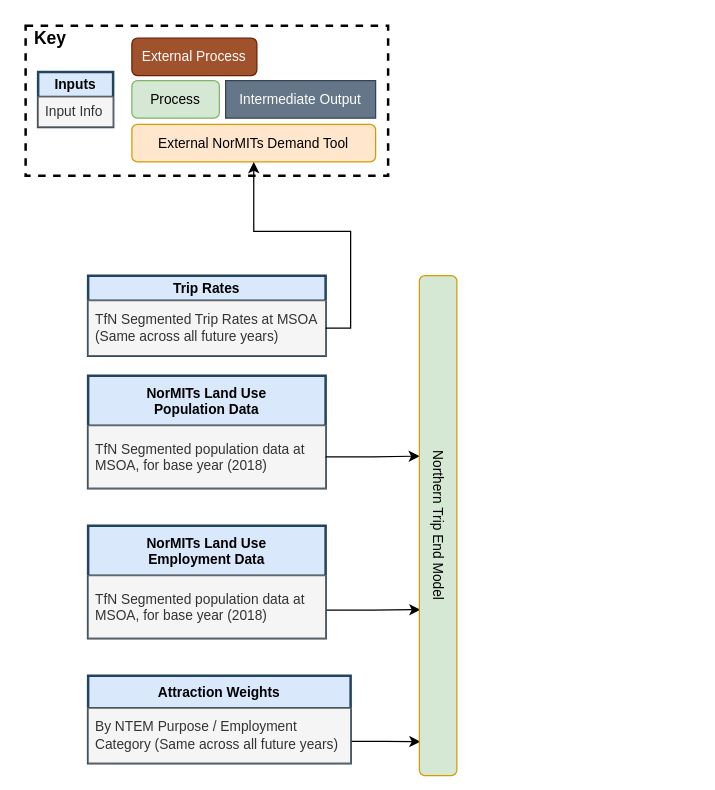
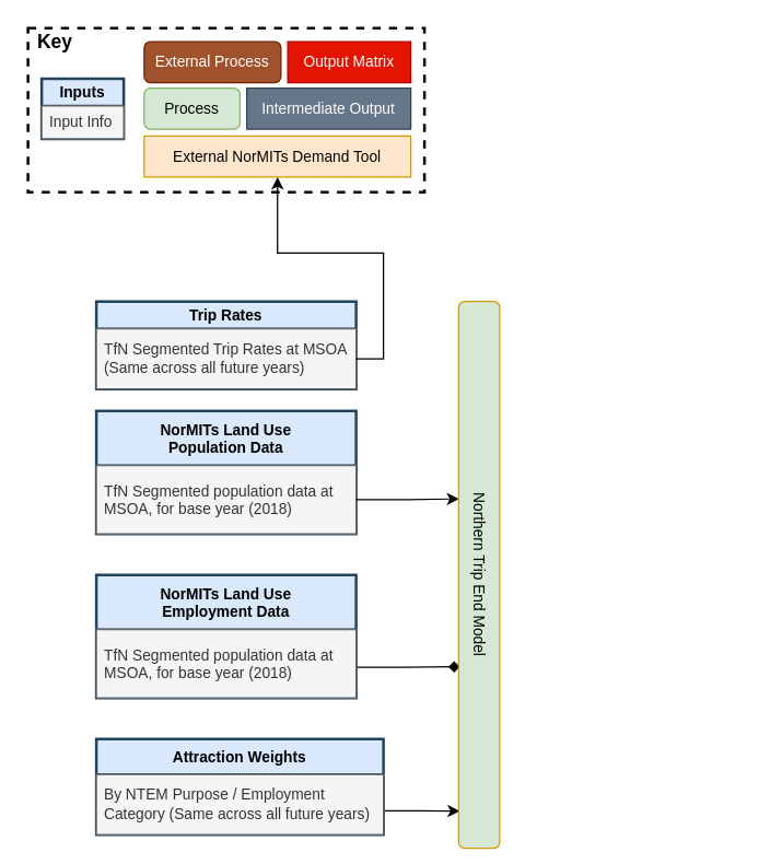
  <mxCell id="0" />
  <mxCell id="1" parent="0" />
  <mxCell id="2" value="" style="group" parent="1" vertex="1" connectable="0"><mxGeometry x="20" y="20" width="290" height="120" as="geometry" /></mxCell>
  <mxCell id="3" value="" style="rounded=0;whiteSpace=wrap;html=1;dashed=1;strokeWidth=2;" parent="2" vertex="1"><mxGeometry width="290" height="120" as="geometry" /></mxCell>
  <mxCell id="4" value="&lt;b style=&quot;font-size: 14px&quot;&gt;Key&lt;/b&gt;" style="text;html=1;strokeColor=none;fillColor=none;align=center;verticalAlign=middle;whiteSpace=wrap;rounded=0;dashed=1;" parent="2" vertex="1"><mxGeometry width="40" height="20" as="geometry" /></mxCell>
  <mxCell id="5" value="Inputs" style="swimlane;fontStyle=1;childLayout=stackLayout;horizontal=1;startSize=20;fillColor=#dae8fc;horizontalStack=0;resizeParent=1;resizeParentMax=0;resizeLast=0;collapsible=1;marginBottom=0;rounded=0;glass=0;fontSize=11;align=center;strokeWidth=2;strokeColor=#23445D;" parent="2" vertex="1"><mxGeometry x="10" y="37" width="60" height="44" as="geometry" /></mxCell>
  <mxCell id="6" value="Input Info" style="text;strokeColor=#666666;fillColor=#f5f5f5;align=left;verticalAlign=middle;spacingLeft=4;spacingRight=4;overflow=hidden;rotatable=0;points=[[0,0.5],[1,0.5]];portConstraint=eastwest;fontSize=11;whiteSpace=wrap;fontColor=#333333;" parent="5" vertex="1"><mxGeometry y="20" width="60" height="24" as="geometry" /></mxCell>
  <mxCell id="7" value="&lt;font style=&quot;font-size: 11px&quot;&gt;Process&lt;/font&gt;" style="rounded=1;whiteSpace=wrap;html=1;fillColor=#d5e8d4;strokeColor=#82b366;" parent="2" vertex="1"><mxGeometry x="85" y="44" width="70" height="30" as="geometry" /></mxCell>
  <mxCell id="8" value="&lt;font style=&quot;font-size: 11px&quot;&gt;External Process&lt;/font&gt;" style="rounded=1;whiteSpace=wrap;html=1;fillColor=#a0522d;strokeColor=#6D1F00;fontColor=#ffffff;" parent="2" vertex="1"><mxGeometry x="85" y="10" width="100" height="30" as="geometry" /></mxCell>
  <mxCell id="9" value="Intermediate Output" style="rounded=0;whiteSpace=wrap;html=1;strokeWidth=1;fillColor=#647687;strokeColor=#314354;fontSize=11;fontColor=#ffffff;" parent="2" vertex="1"><mxGeometry x="160" y="44" width="120" height="30" as="geometry" /></mxCell>
- <mxCell id="11" value="&lt;span style=&quot;font-size: 11px&quot;&gt;External NorMITs Demand Tool&lt;/span&gt;" style="rounded=1;whiteSpace=wrap;html=1;fillColor=#ffe6cc;strokeColor=#d79b00;" parent="2" vertex="1"><mxGeometry x="85" y="79" width="195" height="30" as="geometry" /></mxCell>
+ <mxCell id="10" value="Output Matrix" style="rounded=0;whiteSpace=wrap;html=1;strokeWidth=1;fillColor=#e51400;strokeColor=#B20000;fontSize=11;fontColor=#ffffff;" parent="2" vertex="1"><mxGeometry x="190" y="10" width="90" height="30" as="geometry" /></mxCell>
+ <mxCell id="11" value="&lt;span style=&quot;font-size: 11px&quot;&gt;External NorMITs Demand Tool&lt;/span&gt;" style="whiteSpace=wrap;html=1;fillColor=#ffe6cc;strokeColor=#d79b00;rounded=0;" parent="2" vertex="1"><mxGeometry x="85" y="79" width="195" height="30" as="geometry" /></mxCell>
  <mxCell id="12" value="Trip Rates" style="swimlane;fontStyle=1;childLayout=stackLayout;horizontal=1;startSize=20;fillColor=#dae8fc;horizontalStack=0;resizeParent=1;resizeParentMax=0;resizeLast=0;collapsible=1;marginBottom=0;rounded=0;glass=0;fontSize=11;align=center;strokeWidth=2;strokeColor=#23445D;" parent="1" vertex="1"><mxGeometry x="70" y="220" width="190" height="64" as="geometry" /></mxCell>
  <mxCell id="13" value="TfN Segmented Trip Rates at MSOA (Same across all future years)" style="text;strokeColor=#666666;fillColor=#f5f5f5;align=left;verticalAlign=middle;spacingLeft=4;spacingRight=4;overflow=hidden;rotatable=0;points=[[0,0.5],[1,0.5]];portConstraint=eastwest;fontSize=11;whiteSpace=wrap;fontColor=#333333;" parent="12" vertex="1"><mxGeometry y="20" width="190" height="44" as="geometry" /></mxCell>
  <mxCell id="14" style="edgeStyle=orthogonalEdgeStyle;rounded=0;orthogonalLoop=1;jettySize=auto;html=1;exitX=1;exitY=0.75;exitDx=0;exitDy=0;entryX=0.932;entryY=0.97;entryDx=0;entryDy=0;entryPerimeter=0;" parent="1" source="15" target="24" edge="1"><mxGeometry relative="1" as="geometry" /></mxCell>
  <mxCell id="15" value="Attraction Weights" style="swimlane;fontStyle=1;childLayout=stackLayout;horizontal=1;startSize=26;fillColor=#dae8fc;horizontalStack=0;resizeParent=1;resizeParentMax=0;resizeLast=0;collapsible=1;marginBottom=0;rounded=0;glass=0;fontSize=11;align=center;strokeWidth=2;strokeColor=#23445D;" parent="1" vertex="1"><mxGeometry x="70" y="540" width="210" height="70" as="geometry" /></mxCell>
  <mxCell id="16" value="By NTEM Purpose / Employment Category (Same across all future years)" style="text;strokeColor=#666666;fillColor=#f5f5f5;align=left;verticalAlign=middle;spacingLeft=4;spacingRight=4;overflow=hidden;rotatable=0;points=[[0,0.5],[1,0.5]];portConstraint=eastwest;fontSize=11;whiteSpace=wrap;fontColor=#333333;" parent="15" vertex="1"><mxGeometry y="26" width="210" height="44" as="geometry" /></mxCell>
  <mxCell id="17" value="NorMITs Land Use&#10;Population Data" style="swimlane;fontStyle=1;childLayout=stackLayout;horizontal=1;startSize=40;fillColor=#dae8fc;horizontalStack=0;resizeParent=1;resizeParentMax=0;resizeLast=0;collapsible=1;marginBottom=0;rounded=0;glass=0;fontSize=11;align=center;strokeWidth=2;strokeColor=#23445D;" parent="1" vertex="1"><mxGeometry x="70" y="300" width="190" height="90" as="geometry" /></mxCell>
  <mxCell id="18" value="TfN Segmented population data at &#10;MSOA, for base year (2018)" style="text;strokeColor=#666666;fillColor=#f5f5f5;align=left;verticalAlign=middle;spacingLeft=4;spacingRight=4;overflow=hidden;rotatable=0;points=[[0,0.5],[1,0.5]];portConstraint=eastwest;fontColor=#333333;fontSize=11;" parent="17" vertex="1"><mxGeometry y="40" width="190" height="50" as="geometry" /></mxCell>
- <mxCell id="19" style="edgeStyle=orthogonalEdgeStyle;rounded=0;orthogonalLoop=1;jettySize=auto;html=1;exitX=1;exitY=0.75;exitDx=0;exitDy=0;entryX=0.668;entryY=0.97;entryDx=0;entryDy=0;entryPerimeter=0;" parent="1" source="20" target="24" edge="1"><mxGeometry relative="1" as="geometry" /></mxCell>
+ <mxCell id="19" style="edgeStyle=orthogonalEdgeStyle;rounded=0;orthogonalLoop=1;jettySize=auto;html=1;exitX=1;exitY=0.75;exitDx=0;exitDy=0;entryX=0.668;entryY=0.97;entryDx=0;entryDy=0;entryPerimeter=0;endArrow=diamond;" parent="1" source="20" target="24" edge="1"><mxGeometry relative="1" as="geometry" /></mxCell>
  <mxCell id="20" value="NorMITs Land Use&#10;Employment Data" style="swimlane;fontStyle=1;childLayout=stackLayout;horizontal=1;startSize=40;fillColor=#dae8fc;horizontalStack=0;resizeParent=1;resizeParentMax=0;resizeLast=0;collapsible=1;marginBottom=0;rounded=0;glass=0;fontSize=11;align=center;strokeWidth=2;strokeColor=#23445D;" parent="1" vertex="1"><mxGeometry x="70" y="420" width="190" height="90" as="geometry" /></mxCell>
  <mxCell id="21" value="TfN Segmented population data at &#10;MSOA, for base year (2018)" style="text;strokeColor=#666666;fillColor=#f5f5f5;align=left;verticalAlign=middle;spacingLeft=4;spacingRight=4;overflow=hidden;rotatable=0;points=[[0,0.5],[1,0.5]];portConstraint=eastwest;fontColor=#333333;fontSize=11;" parent="20" vertex="1"><mxGeometry y="40" width="190" height="50" as="geometry" /></mxCell>
  <mxCell id="22" style="edgeStyle=orthogonalEdgeStyle;rounded=0;orthogonalLoop=1;jettySize=auto;html=1;exitX=1;exitY=0.5;exitDx=0;exitDy=0;" parent="1" source="13" target="11" edge="1"><mxGeometry relative="1" as="geometry"><mxPoint x="330" y="262" as="targetPoint" /></mxGeometry></mxCell>
  <mxCell id="23" style="edgeStyle=orthogonalEdgeStyle;rounded=0;orthogonalLoop=1;jettySize=auto;html=1;exitX=1;exitY=0.5;exitDx=0;exitDy=0;entryX=0.361;entryY=0.987;entryDx=0;entryDy=0;entryPerimeter=0;" parent="1" source="18" target="24" edge="1"><mxGeometry relative="1" as="geometry"><mxPoint x="330" y="365" as="targetPoint" /></mxGeometry></mxCell>
  <mxCell id="24" value="&lt;span style=&quot;font-size: 11px&quot;&gt;Northern Trip End Model&lt;br&gt;&lt;/span&gt;" style="rounded=1;whiteSpace=wrap;html=1;fillColor=#d5e8d4;strokeColor=#d79b00;rotation=90;" parent="1" vertex="1"><mxGeometry x="150" y="405" width="400" height="30" as="geometry" /></mxCell>
